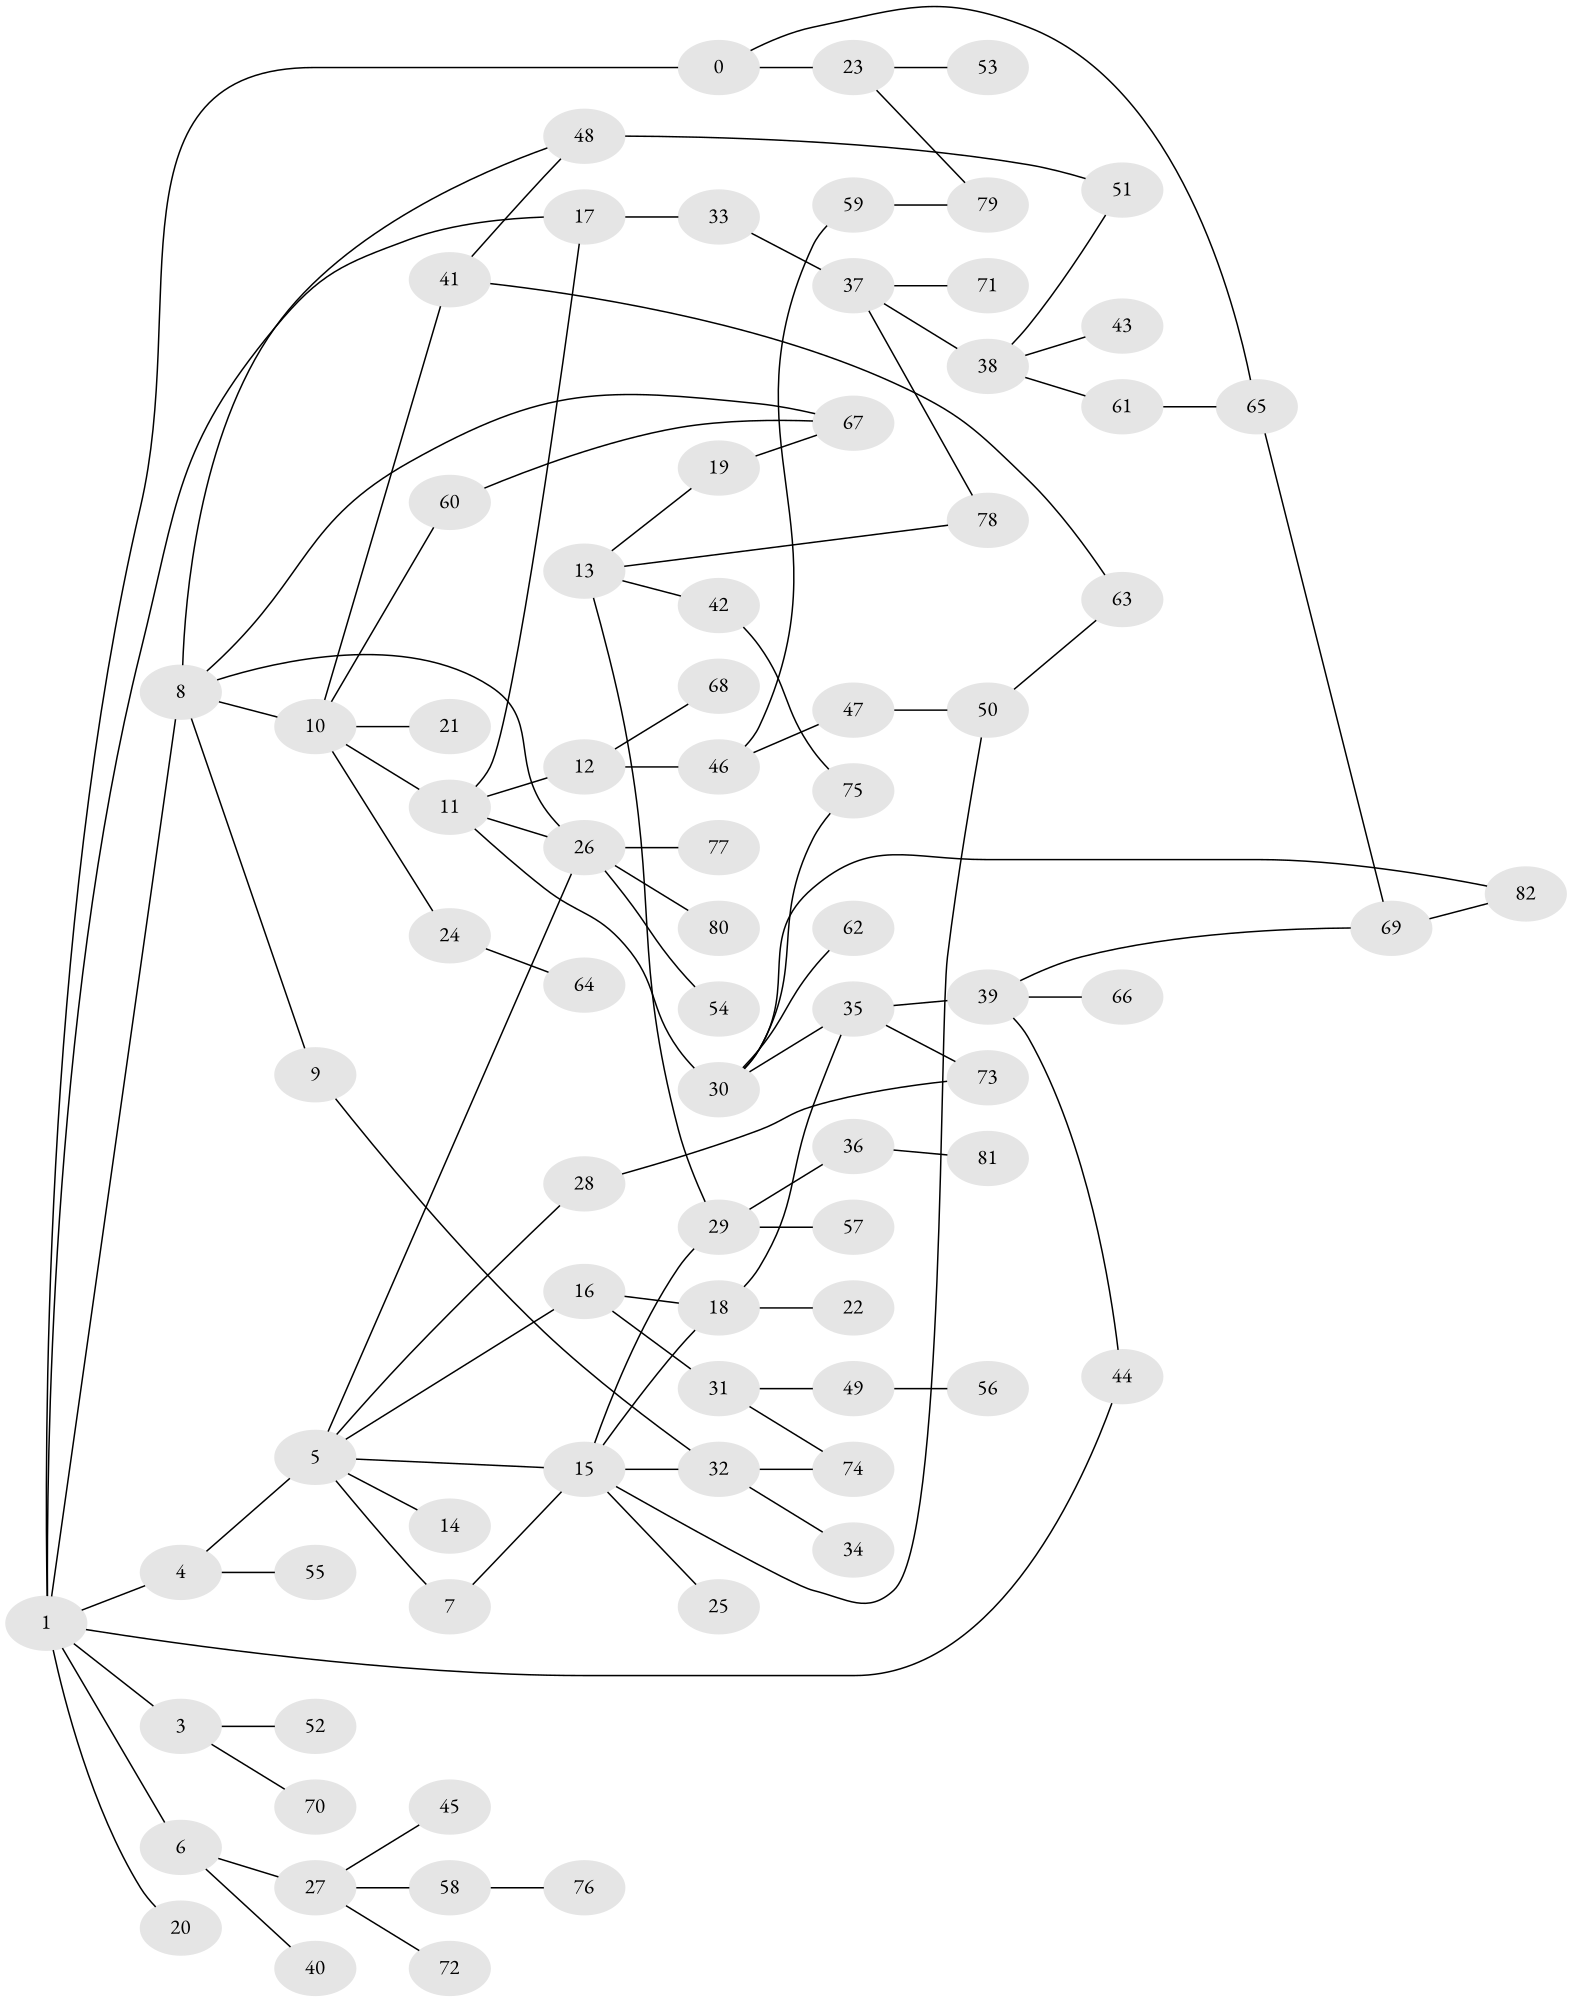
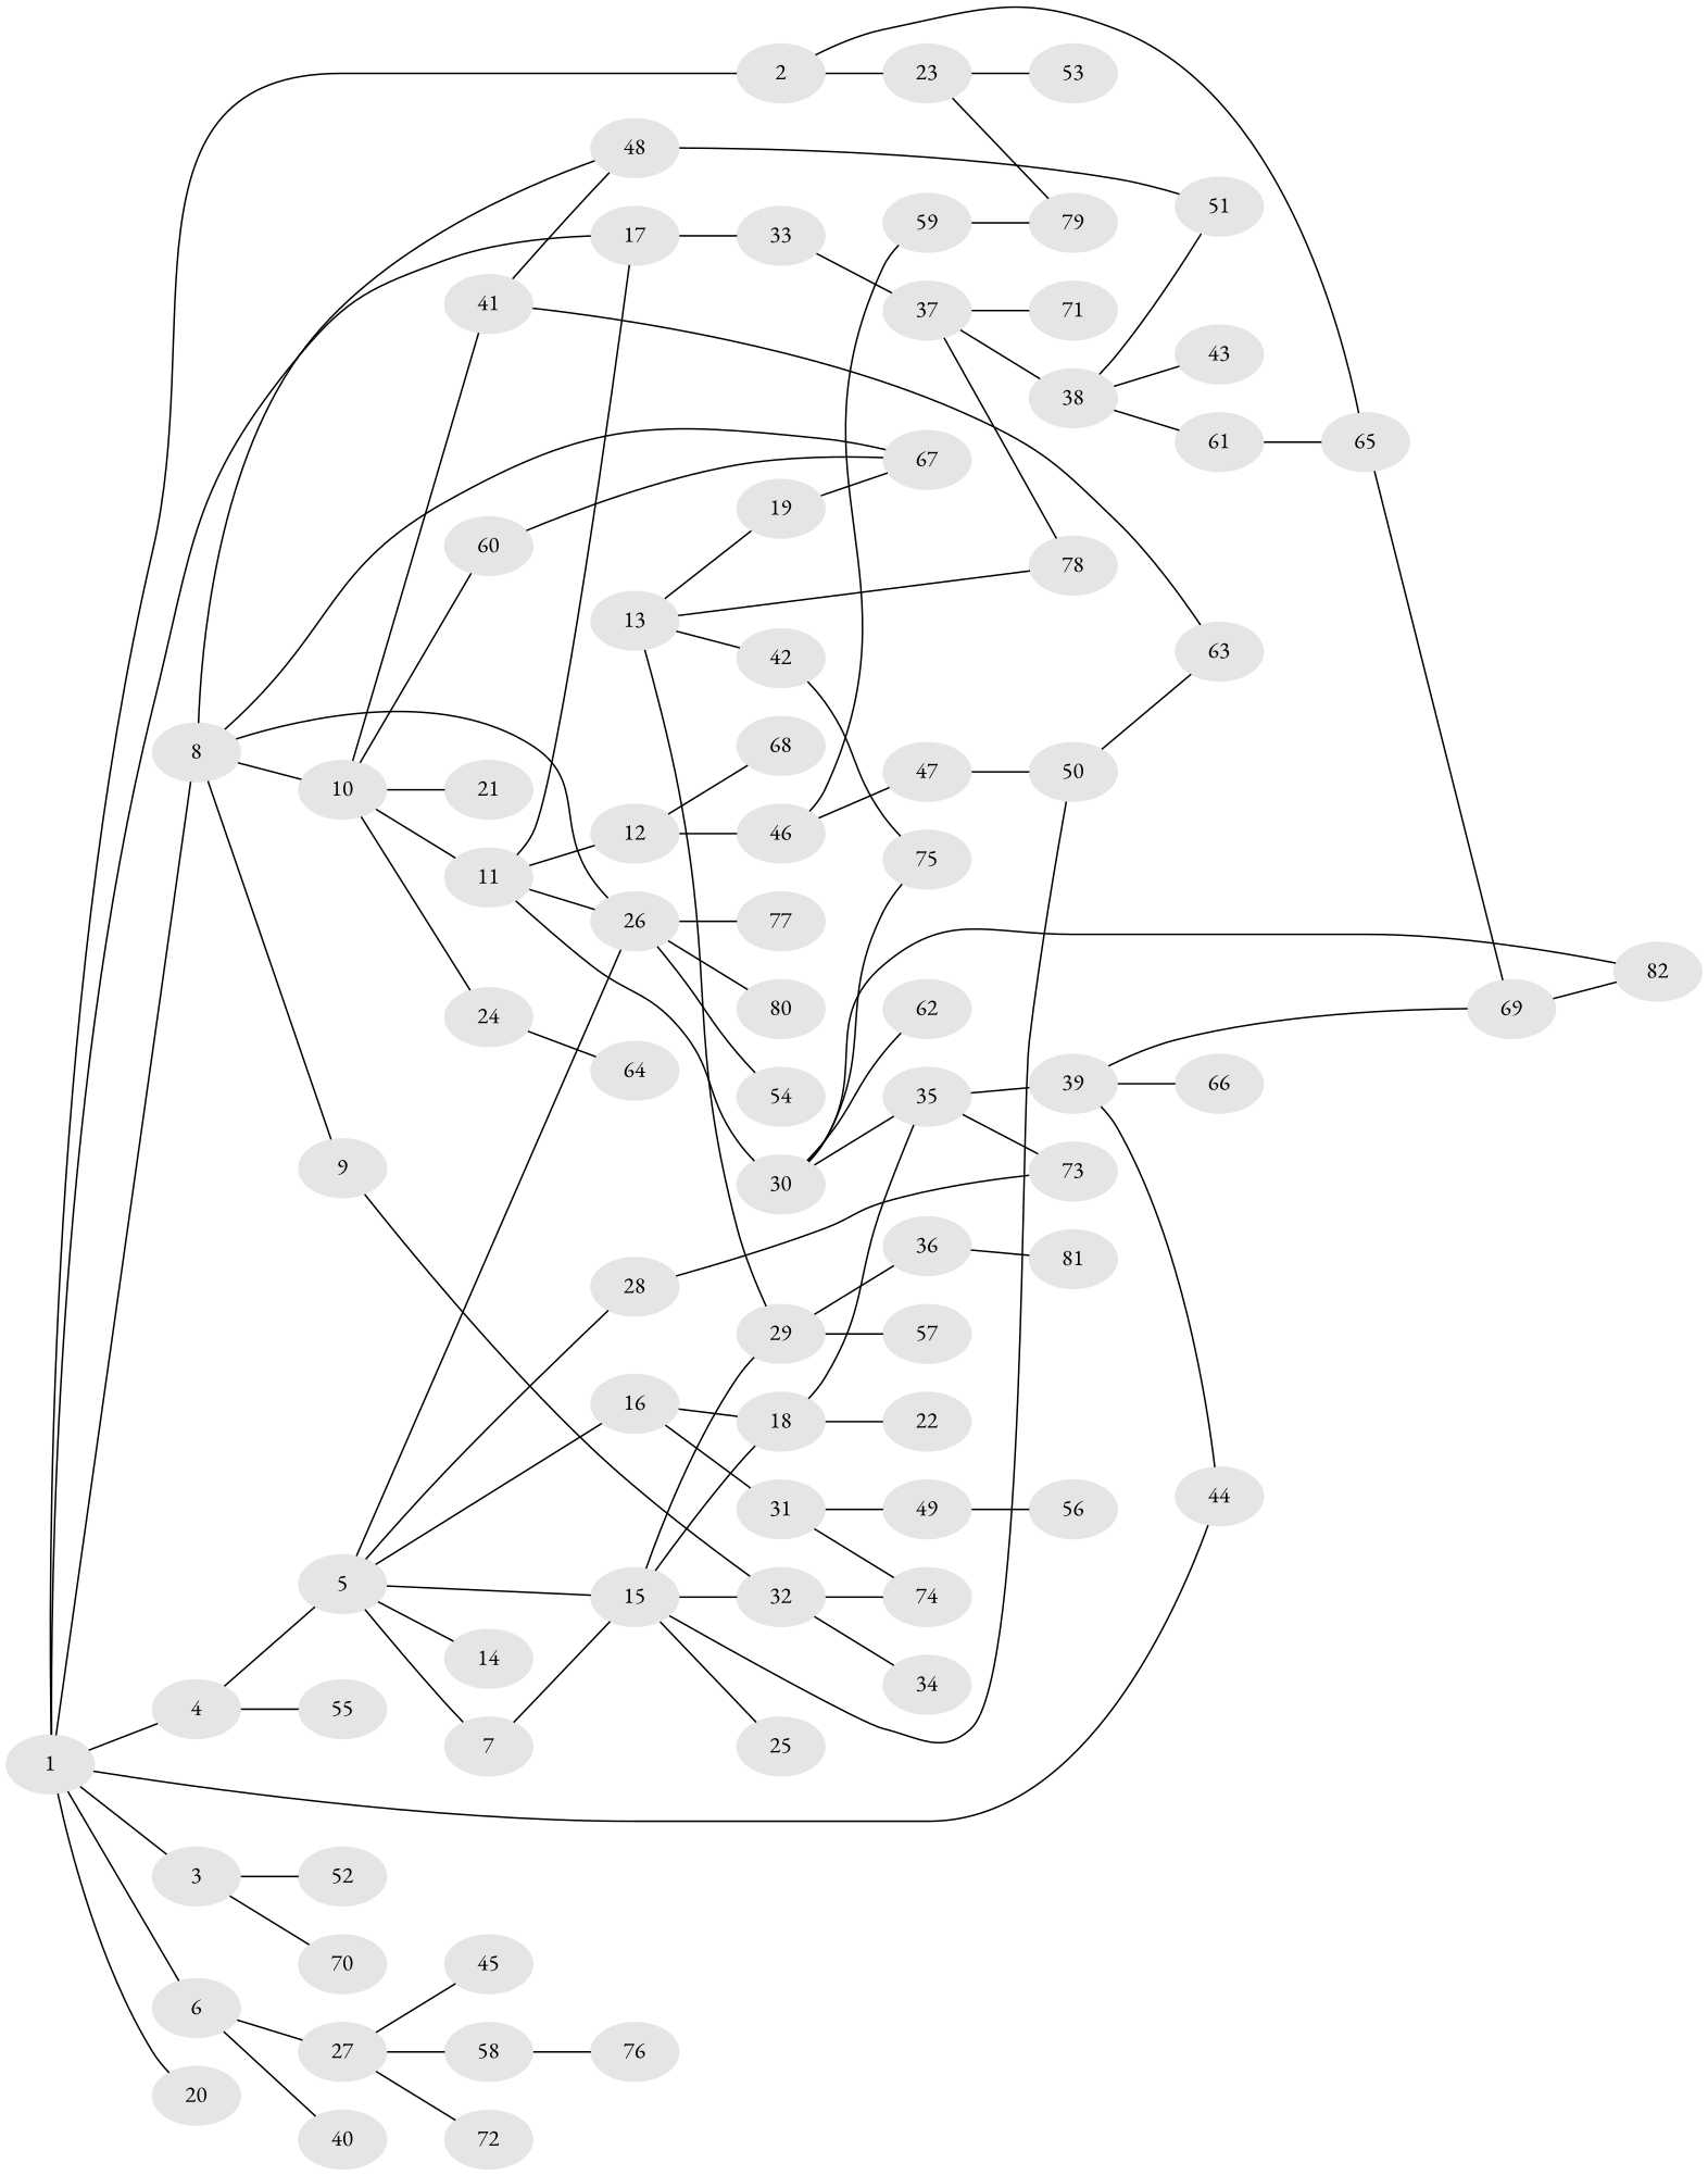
  graph {
    fontname="EB Garamond"
    rankdir=LR
    node [color=gray90 fontname="EB Garamond" style=filled]
    edge [fontname="EB Garamond"]
    1
-   2 [label=0]
+   2
    3
    4
    6
    8
    17
    20
    44
    23
    65
    52
    70
    5
    55
    27
    40
    26
    9
    10
    48
    67
    33
    53
    79
    69
    13
    19
    29
    42
    78
    7
    14
    15
    16
    28
    32
    18
    25
    50
    31
    54
    77
    80
    73
    45
    58
    72
    11
    21
    24
    41
    60
    51
    74
    34
    12
    30
    64
    63
    46
    68
    35
    62
    75
    82
    47
    59
    36
    57
    22
    49
    37
    39
    76
    81
    56
    38
    71
    66
    43
    61
    1 -- 2
    1 -- 3
    1 -- 4
    1 -- 6
    1 -- 8
    1 -- 17
    1 -- 20
    1 -- 44
    2 -- 23
    2 -- 65
    3 -- 52
    3 -- 70
    4 -- 5
    4 -- 55
    6 -- 27
    6 -- 40
    8 -- 26
    8 -- 9
    8 -- 10
    8 -- 48
    8 -- 67
    17 -- 33
    23 -- 53
    23 -- 79
    65 -- 69
    5 -- 26
    5 -- 7
    5 -- 14
    5 -- 15
    5 -- 16
    5 -- 28
    27 -- 45
    27 -- 58
    27 -- 72
    26 -- 54
    26 -- 77
    26 -- 80
    9 -- 32
    10 -- 11
    10 -- 21
    10 -- 24
    10 -- 41
    10 -- 60
    48 -- 51
    33 -- 37
    69 -- 82
    13 -- 19
    13 -- 29
    13 -- 42
    13 -- 78
    19 -- 67
    29 -- 36
    29 -- 57
    42 -- 75
    7 -- 15
    15 -- 29
    15 -- 32
    15 -- 18
    15 -- 25
    15 -- 50
    16 -- 18
    16 -- 31
    28 -- 73
    32 -- 74
    32 -- 34
    18 -- 35
    18 -- 22
    50 -- 63
    31 -- 74
    31 -- 49
    58 -- 76
    11 -- 17
    11 -- 26
    11 -- 12
    11 -- 30
    24 -- 64
    41 -- 48
    41 -- 63
    60 -- 67
    12 -- 46
    12 -- 68
    30 -- 35
    30 -- 62
    30 -- 75
    30 -- 82
    46 -- 47
    46 -- 59
    35 -- 73
    35 -- 39
    47 -- 50
    59 -- 79
    36 -- 81
    49 -- 56
    37 -- 78
    37 -- 38
    37 -- 71
    39 -- 44
    39 -- 69
    39 -- 66
    38 -- 51
    38 -- 43
    38 -- 61
    61 -- 65
  }
